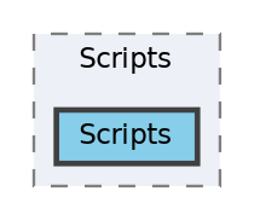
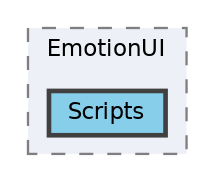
  digraph {
    compound=true
    n1 [color=grey25 fillcolor=skyblue fontname=Helvetica fontsize=10 height=0.2 label=Scripts shape=box style="filled,bold" width=0.4]
    subgraph cluster_1 {
      bgcolor="#edf0f7"
      fontname=Helvetica
      fontsize=10
-     label=Scripts
+     label=EmotionUI
      pencolor=grey50
      style="filled,dashed"
      n1
    }
  }
